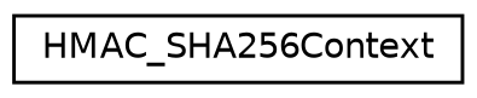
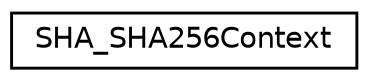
  digraph {
    rankdir=TB
-   n1 [color=black fillcolor=white fontname=Helvetica fontsize=10 height=0.2 label=HMAC_SHA256Context shape=record style=filled width=0.4]
+   n1 [color=black fillcolor=white fontname=Helvetica fontsize=10 height=0.2 label=SHA_SHA256Context shape=record style=filled width=0.4]
  }
